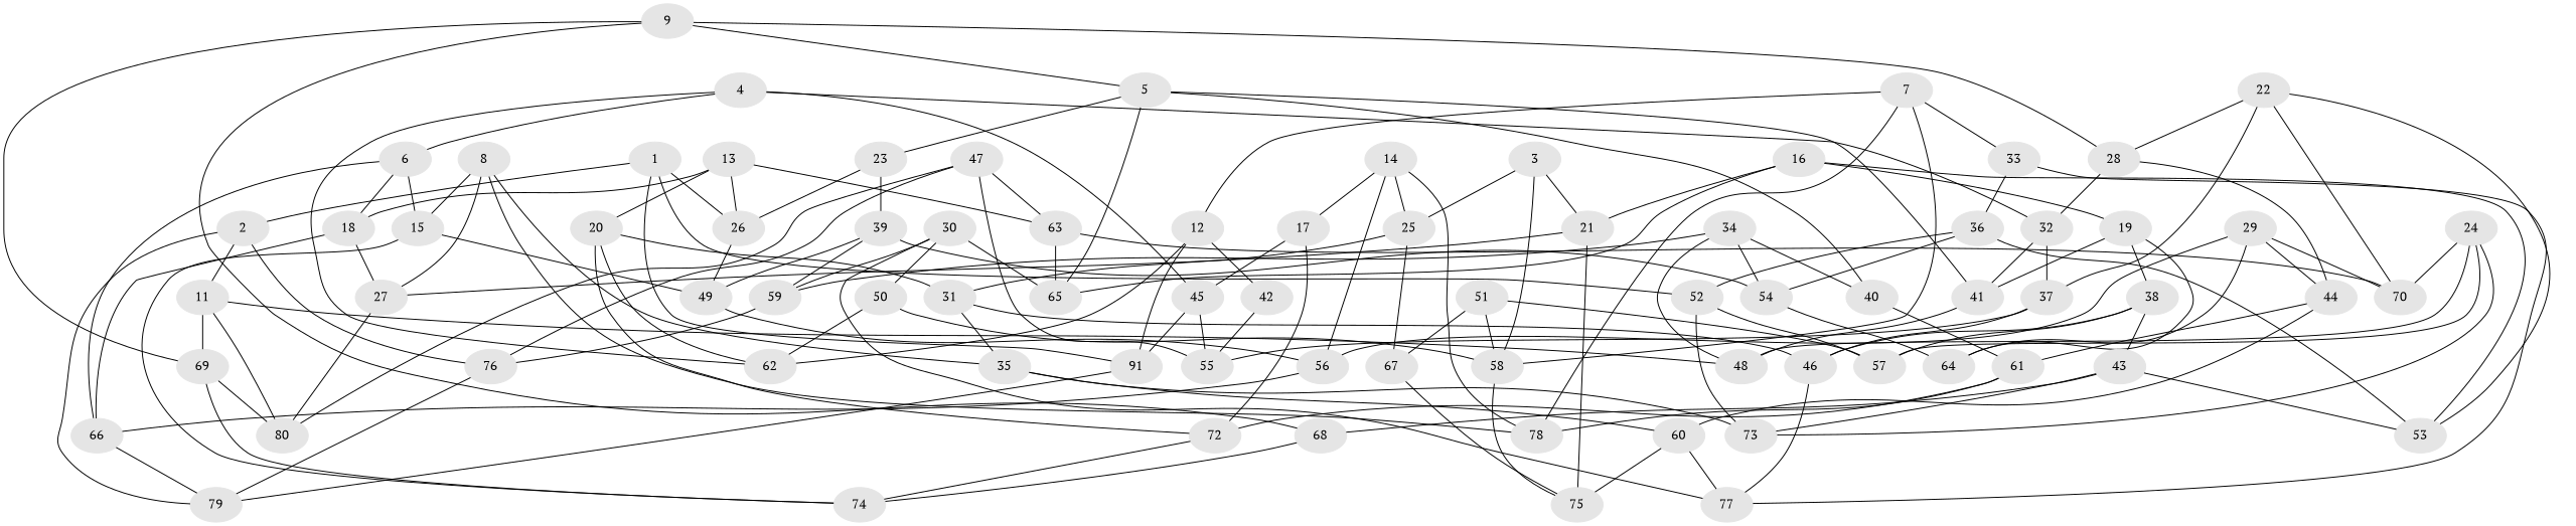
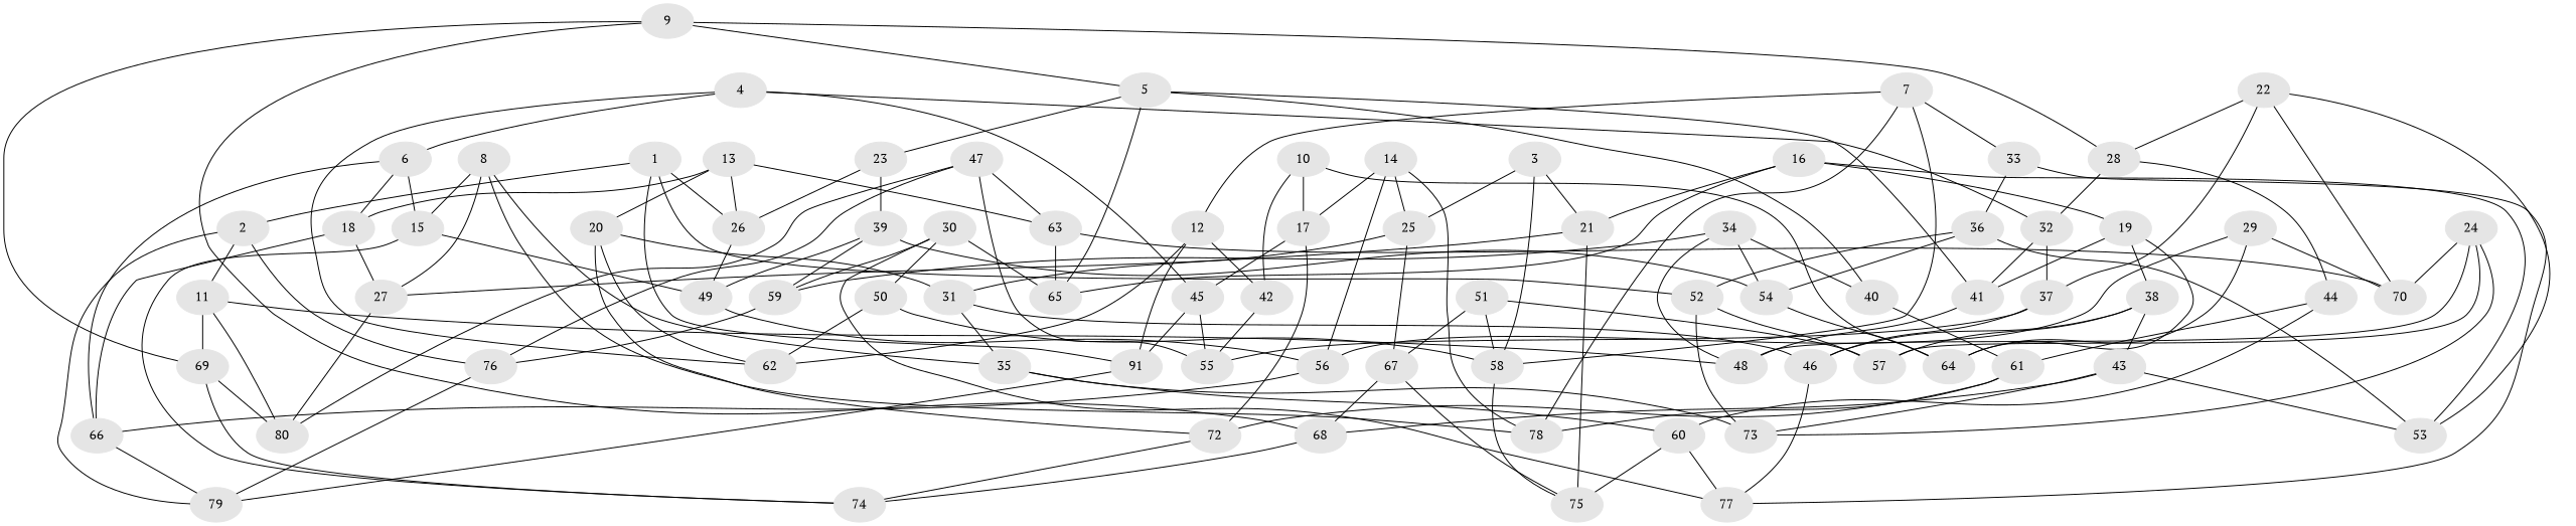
  graph {
    fontname="PT Serif"
    node [color=gray90 fontname="PT Serif" style=filled]
    edge [fontname="PT Serif"]
    1
    2
    26
    52
    n5 [label=91]
    11
    76
    79
    49
    57
    73
    69
    48
    80
    3
    21
    25
    58
    27
    75
    23
    39
    31
    67
    4
    6
    32
    45
    62
    15
    18
    66
    41
    37
    55
    5
    40
    65
    61
    74
    7
    12
    33
    78
    42
    77
    36
    51
    8
    35
    60
    9
    28
    68
+   10
    17
    64
    44
    72
    13
    20
    63
    70
    14
    56
    16
    19
    53
    38
    46
    43
    22
    59
    54
    24
    29
    30
    50
    34
    47
    1 -- 2
    1 -- 26
    1 -- 52
    1 -- n5
    2 -- 11
    2 -- 76
    2 -- 79
    26 -- 49
    52 -- 57
    52 -- 73
    n5 -- 79
    11 -- 69
    11 -- 48
    11 -- 80
    76 -- 79
    49 -- 56
    69 -- 80
    69 -- 74
    3 -- 21
    3 -- 25
    3 -- 58
    21 -- 27
    21 -- 75
    25 -- 31
    25 -- 67
    58 -- 75
    27 -- 80
    23 -- 26
    23 -- 39
    39 -- 49
    39 -- 59
    39 -- 54
    31 -- 35
    31 -- 46
    67 -- 75
+   67 -- 68
    4 -- 6
    4 -- 32
    4 -- 45
    4 -- 62
    6 -- 15
    6 -- 18
    6 -- 66
    32 -- 41
    32 -- 37
    45 -- n5
    45 -- 55
    15 -- 49
    15 -- 74
    18 -- 27
    18 -- 66
    66 -- 79
    41 -- 48
    37 -- 55
    37 -- 46
    5 -- 23
    5 -- 41
    5 -- 40
    5 -- 65
    40 -- 61
    61 -- 78
    61 -- 72
    7 -- 58
    7 -- 12
    7 -- 33
    7 -- 78
    12 -- n5
    12 -- 62
    12 -- 42
    33 -- 77
    33 -- 36
    42 -- 55
    36 -- 52
    36 -- 53
    36 -- 54
    51 -- 57
    51 -- 58
    51 -- 67
    8 -- 27
    8 -- 15
    8 -- 78
    8 -- 35
    35 -- 73
    35 -- 60
    60 -- 75
    60 -- 77
    9 -- 69
    9 -- 5
    9 -- 28
    9 -- 68
    28 -- 32
    28 -- 44
    68 -- 74
+   10 -- 42
+   10 -- 17
+   10 -- 64
    17 -- 45
    17 -- 72
    44 -- 61
    44 -- 60
    72 -- 74
    13 -- 26
    13 -- 18
    13 -- 20
    13 -- 63
    20 -- 31
    20 -- 62
    20 -- 72
    63 -- 65
    63 -- 70
    14 -- 25
    14 -- 78
    14 -- 17
    14 -- 56
    56 -- 66
    16 -- 21
    16 -- 65
    16 -- 19
    16 -- 53
    19 -- 41
    19 -- 64
    19 -- 38
    38 -- 57
    38 -- 46
    38 -- 43
    46 -- 77
    43 -- 73
    43 -- 68
    43 -- 53
    22 -- 37
    22 -- 28
    22 -- 70
    22 -- 53
    59 -- 76
    54 -- 64
    24 -- 57
    24 -- 73
    24 -- 48
    24 -- 70
    29 -- 64
-   29 -- 44
    29 -- 70
    29 -- 56
    30 -- 65
    30 -- 77
    30 -- 59
    30 -- 50
    50 -- 58
    50 -- 62
    34 -- 48
    34 -- 40
    34 -- 59
    34 -- 54
    47 -- 76
    47 -- 80
    47 -- 55
    47 -- 63
  }
